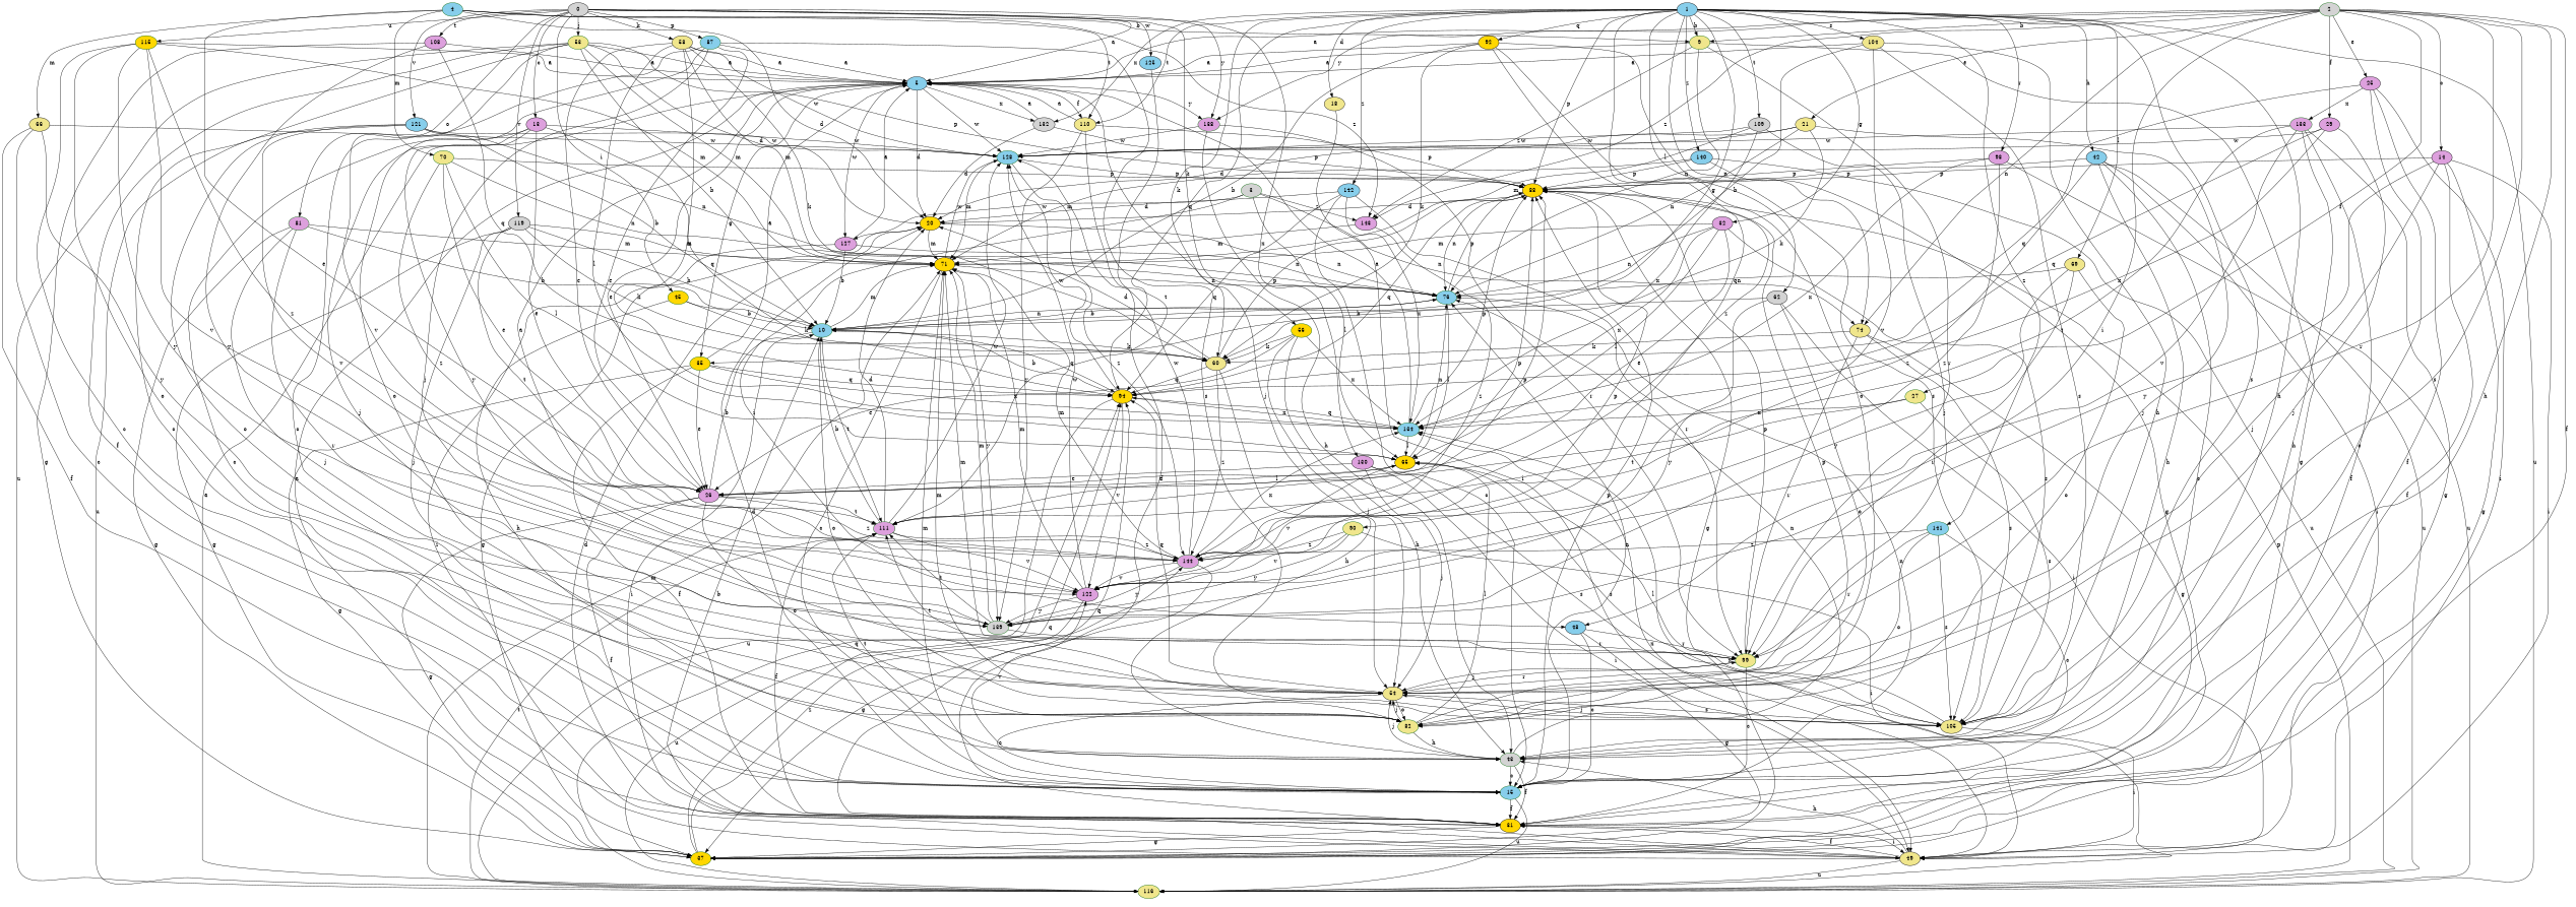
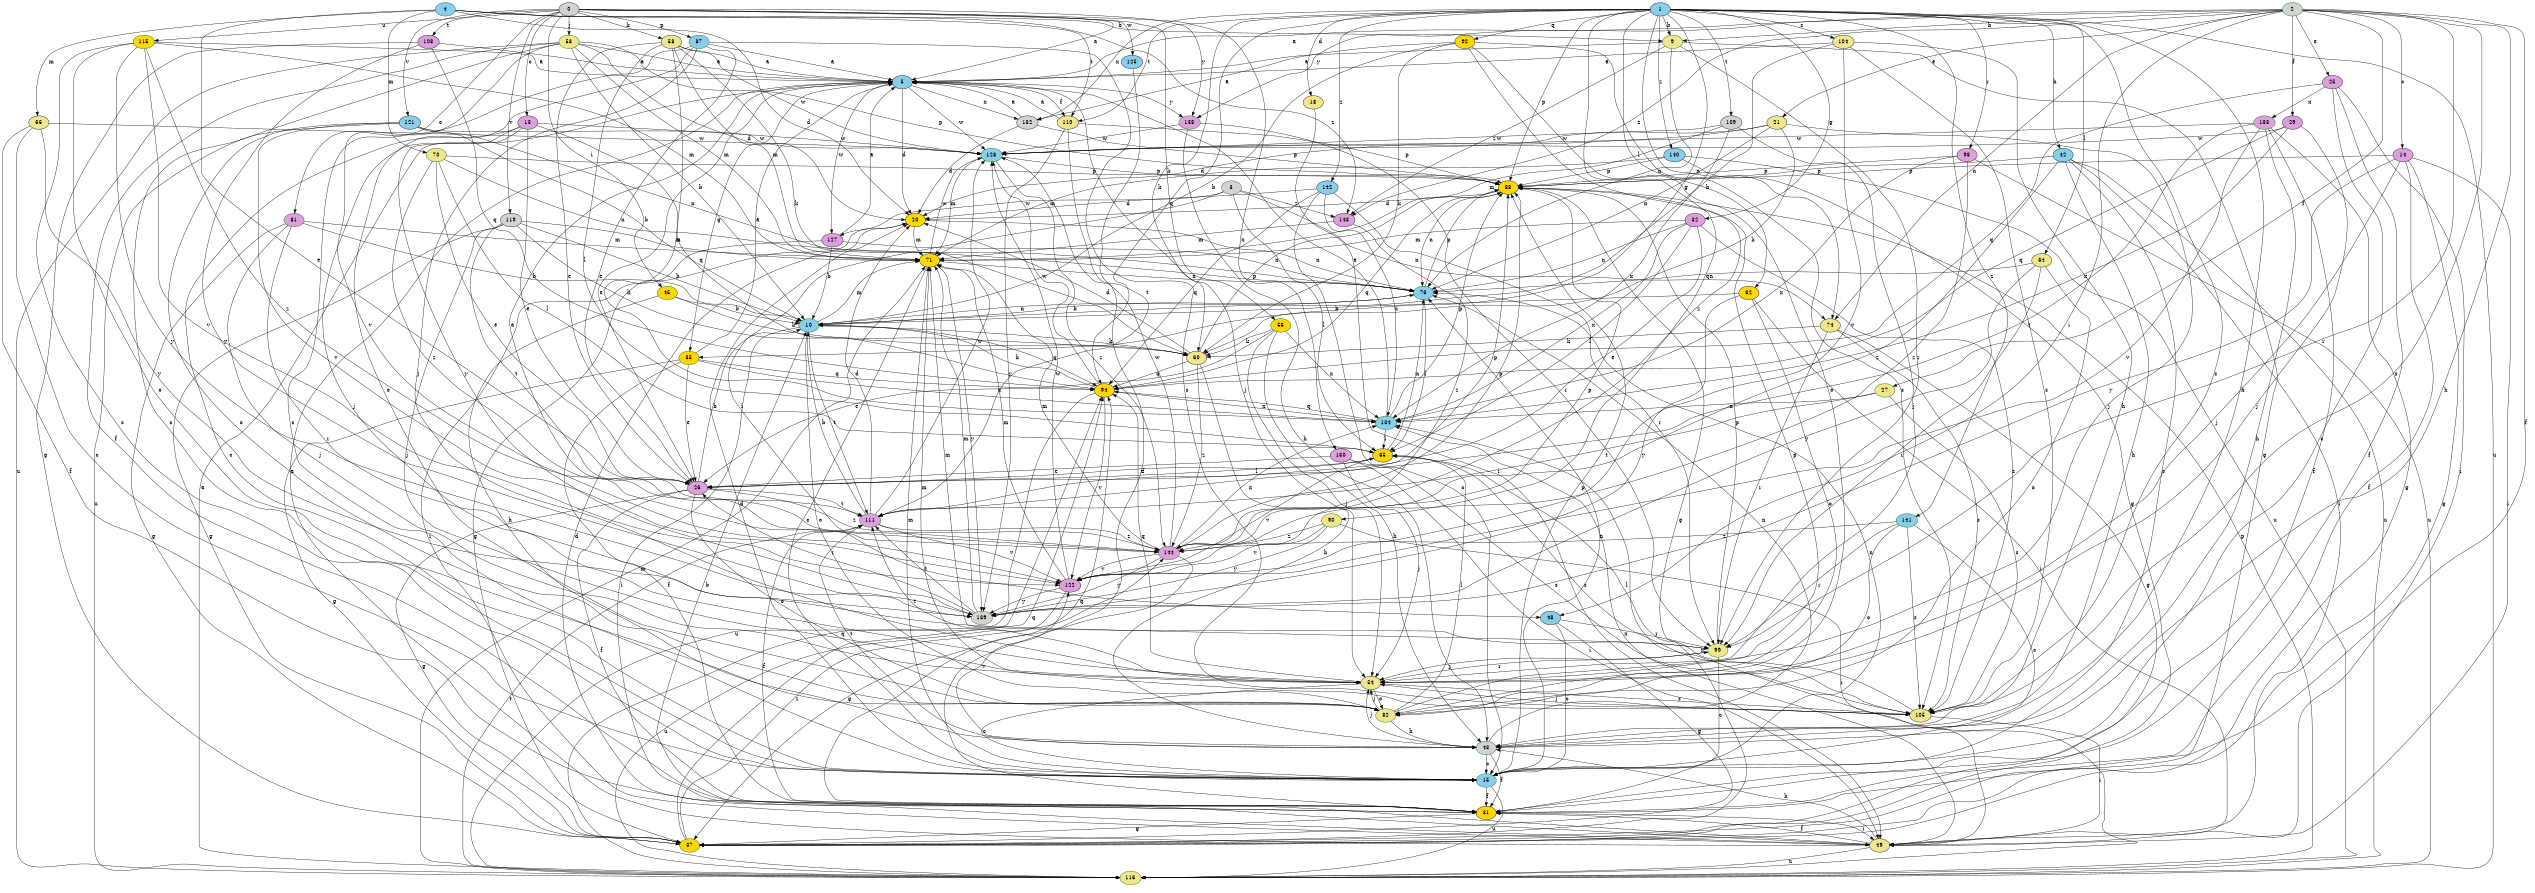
  strict digraph {
    node [color=black fillcolor=khaki style=filled]
    0 [fillcolor=lightgrey]
    5 [fillcolor=skyblue]
    13 [fillcolor=plum]
    45 [color=darkgreen fillcolor=gold]
    53 [color=darkgreen]
    56 [color=darkgreen fillcolor=gold]
    58
    81 [color=darkgreen fillcolor=plum]
    87 [color=darkgreen fillcolor=skyblue]
    108 [fillcolor=plum]
    115 [color=darkgreen fillcolor=gold]
    119 [fillcolor=lightgrey]
    121 [fillcolor=skyblue]
    125 [fillcolor=skyblue]
    130 [fillcolor=plum]
    138 [color=darkgreen fillcolor=plum]
    35 [color=darkgreen fillcolor=gold]
    110
    132 [fillcolor=lightgrey]
    127 [fillcolor=plum]
    20 [fillcolor=gold]
    26 [fillcolor=plum]
    54
    128 [color=darkgreen fillcolor=skyblue]
    94 [fillcolor=gold]
    15 [color=darkgreen fillcolor=skyblue]
    139 [color=darkgreen fillcolor=lightgrey]
    43 [color=darkgreen fillcolor=lightgrey]
    60
    10 [color=darkgreen fillcolor=skyblue]
    88 [fillcolor=gold]
    116 [color=darkgreen]
    31 [fillcolor=gold]
    71 [fillcolor=gold]
    122 [fillcolor=plum]
    134 [color=darkgreen fillcolor=skyblue]
    65 [fillcolor=gold]
    99 [color=darkgreen]
    37 [color=darkgreen fillcolor=gold]
    105
    82 [color=darkgreen]
    144 [color=darkgreen fillcolor=plum]
    111 [color=darkgreen fillcolor=plum]
    76 [color=darkgreen fillcolor=skyblue]
    49
    1 [fillcolor=skyblue]
    9 [color=darkgreen]
    18
    32 [fillcolor=plum]
    42 [fillcolor=skyblue]
-   62 [fillcolor=lightgrey]
-   64 [label=69]
+   62 [fillcolor=gold]
+   64
    74
    90 [color=darkgreen]
    92 [fillcolor=gold]
    98 [fillcolor=plum]
    104
    109 [fillcolor=lightgrey]
    140 [fillcolor=skyblue]
    141 [color=darkgreen fillcolor=skyblue]
    142 [fillcolor=skyblue]
    143 [fillcolor=plum]
    2 [color=darkgreen fillcolor=lightgrey]
    14 [fillcolor=plum]
    21
    25 [fillcolor=plum]
    27 [color=darkgreen]
    29 [fillcolor=plum]
    48 [fillcolor=skyblue]
    133 [color=darkgreen fillcolor=plum]
    3 [color=darkgreen fillcolor=lightgrey]
    4 [color=darkgreen fillcolor=skyblue]
    66
    70 [color=darkgreen]
    0 -> 5 [label=a]
    0 -> 13 [label=c]
    0 -> 45 [label=i]
    0 -> 53 [label=j]
    0 -> 56 [label=k]
    0 -> 58 [label=k]
    0 -> 81 [label=o]
    0 -> 87 [label=p]
    0 -> 108 [label=t]
    0 -> 115 [label=u]
    0 -> 119 [label=v]
    0 -> 121 [label=v]
    0 -> 125 [label=w]
    0 -> 130 [label=x]
    0 -> 138 [label=y]
    5 -> 138 [label=y]
    5 -> 35 [label=g]
    5 -> 110 [label=f]
    5 -> 132 [label=x]
    5 -> 127 [label=w]
    5 -> 20 [label=d]
    5 -> 26 [label=e]
    5 -> 54 [label=j]
    5 -> 128 [label=w]
    13 -> 26 [label=e]
    13 -> 54 [label=j]
    13 -> 128 [label=w]
    13 -> 94 [label=q]
    13 -> 15 [label=c]
    13 -> 139 [label=y]
    45 -> 43 [label=h]
    45 -> 60 [label=k]
    45 -> 10 [label=b]
    53 -> 5 [label=a]
    53 -> 20 [label=d]
    53 -> 15 [label=c]
    53 -> 10 [label=b]
    53 -> 88 [label=p]
    53 -> 116 [label=u]
    53 -> 31 [label=f]
    53 -> 71 [label=m]
    53 -> 122 [label=v]
    56 -> 26 [label=e]
    56 -> 54 [label=j]
    56 -> 43 [label=h]
    56 -> 60 [label=k]
    56 -> 134 [label=x]
    58 -> 5 [label=a]
    58 -> 26 [label=e]
    58 -> 128 [label=w]
    58 -> 60 [label=k]
    58 -> 71 [label=m]
    58 -> 134 [label=x]
    58 -> 65 [label=l]
    81 -> 54 [label=j]
    81 -> 10 [label=b]
    81 -> 71 [label=m]
    81 -> 99 [label=r]
    81 -> 37 [label=g]
    87 -> 5 [label=a]
    87 -> 26 [label=e]
    87 -> 54 [label=j]
    87 -> 15 [label=c]
    87 -> 105 [label=s]
    87 -> 82 [label=o]
    108 -> 5 [label=a]
    108 -> 94 [label=q]
    108 -> 139 [label=y]
    108 -> 37 [label=g]
    115 -> 5 [label=a]
    115 -> 15 [label=c]
    115 -> 139 [label=y]
    115 -> 71 [label=m]
    115 -> 122 [label=v]
    115 -> 82 [label=o]
    115 -> 144 [label=z]
    119 -> 54 [label=j]
    119 -> 60 [label=k]
    119 -> 10 [label=b]
    119 -> 71 [label=m]
    119 -> 37 [label=g]
    119 -> 111 [label=t]
    121 -> 128 [label=w]
    121 -> 10 [label=b]
    121 -> 116 [label=u]
    121 -> 122 [label=v]
    121 -> 82 [label=o]
    121 -> 76 [label=n]
    125 -> 111 [label=t]
    130 -> 26 [label=e]
    130 -> 54 [label=j]
    130 -> 105 [label=s]
    130 -> 49 [label=i]
    138 -> 128 [label=w]
    138 -> 43 [label=h]
    138 -> 99 [label=r]
    35 -> 5 [label=a]
    35 -> 26 [label=e]
    35 -> 94 [label=q]
    35 -> 31 [label=f]
    35 -> 134 [label=x]
    35 -> 37 [label=g]
    110 -> 5 [label=a]
    110 -> 139 [label=y]
    110 -> 88 [label=p]
    110 -> 31 [label=f]
    132 -> 5 [label=a]
    132 -> 20 [label=d]
    132 -> 88 [label=p]
    127 -> 5 [label=a]
    127 -> 10 [label=b]
    127 -> 76 [label=n]
    127 -> 49 [label=i]
    20 -> 71 [label=m]
    20 -> 37 [label=g]
    20 -> 76 [label=n]
    26 -> 10 [label=b]
    26 -> 31 [label=f]
    26 -> 65 [label=l]
    26 -> 37 [label=g]
    26 -> 82 [label=o]
    26 -> 144 [label=z]
    26 -> 111 [label=t]
    54 -> 94 [label=q]
    54 -> 15 [label=c]
    54 -> 99 [label=r]
    54 -> 105 [label=s]
    54 -> 82 [label=o]
    54 -> 111 [label=t]
    128 -> 88 [label=p]
    128 -> 71 [label=m]
    128 -> 144 [label=z]
    94 -> 128 [label=w]
    94 -> 10 [label=b]
    94 -> 116 [label=u]
    94 -> 122 [label=v]
    94 -> 134 [label=x]
    15 -> 20 [label=d]
    15 -> 88 [label=p]
    15 -> 116 [label=u]
    15 -> 31 [label=f]
    15 -> 71 [label=m]
    15 -> 76 [label=n]
    139 -> 71 [label=m]
-   139 -> 99 [label=r]
+   139 -> 26 [label=r]
    139 -> 111 [label=t]
    43 -> 54 [label=j]
    43 -> 15 [label=c]
    43 -> 31 [label=f]
    43 -> 122 [label=v]
    43 -> 111 [label=t]
    43 -> 76 [label=n]
    60 -> 20 [label=d]
    60 -> 94 [label=q]
    60 -> 43 [label=h]
    60 -> 88 [label=p]
    60 -> 144 [label=z]
    10 -> 94 [label=q]
    10 -> 60 [label=k]
    10 -> 71 [label=m]
    10 -> 82 [label=o]
    10 -> 111 [label=t]
    10 -> 76 [label=n]
    10 -> 49 [label=i]
    88 -> 20 [label=d]
    88 -> 94 [label=q]
    88 -> 37 [label=g]
    88 -> 76 [label=n]
    116 -> 5 [label=a]
    116 -> 94 [label=q]
    116 -> 88 [label=p]
    116 -> 71 [label=m]
    116 -> 134 [label=x]
    116 -> 111 [label=t]
    31 -> 94 [label=q]
    31 -> 37 [label=g]
    31 -> 76 [label=n]
    31 -> 49 [label=i]
    71 -> 128 [label=w]
    71 -> 15 [label=c]
    71 -> 139 [label=y]
    71 -> 76 [label=n]
    122 -> 128 [label=w]
    122 -> 139 [label=y]
    122 -> 88 [label=p]
    122 -> 116 [label=u]
    122 -> 71 [label=m]
    134 -> 5 [label=a]
    134 -> 94 [label=q]
    134 -> 88 [label=p]
    134 -> 65 [label=l]
    65 -> 26 [label=e]
    65 -> 122 [label=v]
    65 -> 105 [label=s]
    65 -> 76 [label=n]
    99 -> 54 [label=j]
    99 -> 15 [label=c]
    99 -> 88 [label=p]
    99 -> 71 [label=m]
    37 -> 94 [label=q]
    37 -> 144 [label=z]
    105 -> 54 [label=j]
    105 -> 71 [label=m]
    105 -> 65 [label=l]
    105 -> 49 [label=i]
    82 -> 54 [label=j]
    82 -> 43 [label=h]
    82 -> 88 [label=p]
    82 -> 65 [label=l]
    144 -> 5 [label=a]
    144 -> 128 [label=w]
    144 -> 139 [label=y]
    144 -> 88 [label=p]
    144 -> 71 [label=m]
    144 -> 122 [label=v]
    144 -> 134 [label=x]
    144 -> 37 [label=g]
    111 -> 20 [label=d]
    111 -> 128 [label=w]
    111 -> 10 [label=b]
    111 -> 88 [label=p]
    111 -> 31 [label=f]
    111 -> 122 [label=v]
    111 -> 144 [label=z]
    76 -> 10 [label=b]
    76 -> 88 [label=p]
    76 -> 65 [label=l]
    49 -> 5 [label=a]
    49 -> 20 [label=d]
    49 -> 43 [label=h]
    49 -> 10 [label=b]
    49 -> 116 [label=u]
    49 -> 31 [label=f]
    49 -> 134 [label=x]
    1 -> 35 [label=g]
    1 -> 110 [label=t]
    1 -> 132 [label=x]
    1 -> 94 [label=q]
    1 -> 43 [label=h]
    1 -> 60 [label=k]
    1 -> 88 [label=p]
    1 -> 116 [label=u]
    1 -> 105 [label=s]
    1 -> 9 [label=b]
    1 -> 18 [label=d]
    1 -> 32 [label=g]
    1 -> 42 [label=h]
    1 -> 62 [label=l]
    1 -> 64 [label=l]
    1 -> 74 [label=n]
    1 -> 90 [label=q]
    1 -> 92 [label=q]
    1 -> 98 [label=r]
    1 -> 104 [label=s]
    1 -> 109 [label=t]
    1 -> 140 [label=z]
    1 -> 141 [label=z]
    1 -> 142 [label=z]
    9 -> 5 [label=a]
    9 -> 99 [label=r]
    9 -> 37 [label=g]
    9 -> 76 [label=n]
    9 -> 143 [label=z]
    18 -> 49 [label=i]
    32 -> 26 [label=e]
    32 -> 71 [label=m]
    32 -> 134 [label=x]
    32 -> 65 [label=l]
    32 -> 105 [label=s]
    32 -> 76 [label=n]
    42 -> 15 [label=c]
    42 -> 43 [label=h]
    42 -> 88 [label=p]
    42 -> 116 [label=u]
    42 -> 144 [label=z]
    42 -> 49 [label=i]
    62 -> 139 [label=y]
    62 -> 10 [label=b]
    62 -> 82 [label=o]
    62 -> 49 [label=i]
    64 -> 139 [label=y]
    64 -> 99 [label=r]
    64 -> 82 [label=o]
    64 -> 76 [label=n]
    74 -> 60 [label=k]
    74 -> 99 [label=r]
    74 -> 37 [label=g]
    74 -> 105 [label=s]
    90 -> 139 [label=y]
    90 -> 122 [label=v]
    90 -> 144 [label=z]
    90 -> 49 [label=i]
-   92 -> 5 [label=a]
+   92 -> 132 [label=a]
    92 -> 60 [label=k]
    92 -> 10 [label=b]
    92 -> 105 [label=s]
    92 -> 82 [label=o]
    92 -> 144 [label=z]
    98 -> 88 [label=p]
    98 -> 116 [label=u]
    98 -> 134 [label=x]
    98 -> 144 [label=z]
    104 -> 5 [label=a]
    104 -> 43 [label=h]
    104 -> 10 [label=b]
    104 -> 122 [label=v]
    104 -> 105 [label=s]
    109 -> 54 [label=j]
    109 -> 128 [label=w]
    109 -> 71 [label=m]
    109 -> 134 [label=x]
    140 -> 88 [label=p]
    140 -> 116 [label=u]
    140 -> 71 [label=m]
    140 -> 37 [label=g]
    141 -> 15 [label=c]
    141 -> 99 [label=r]
    141 -> 105 [label=s]
    141 -> 82 [label=o]
    141 -> 144 [label=z]
    142 -> 20 [label=d]
    142 -> 94 [label=q]
    142 -> 15 [label=c]
    142 -> 134 [label=x]
    142 -> 99 [label=r]
    143 -> 71 [label=m]
    143 -> 144 [label=z]
    2 -> 5 [label=a]
    2 -> 138 [label=y]
    2 -> 43 [label=h]
    2 -> 31 [label=f]
    2 -> 99 [label=r]
    2 -> 105 [label=s]
    2 -> 9 [label=b]
    2 -> 74 [label=n]
    2 -> 143 [label=z]
    2 -> 14 [label=c]
    2 -> 21 [label=e]
    2 -> 25 [label=e]
    2 -> 27 [label=f]
    2 -> 29 [label=f]
    2 -> 48 [label=i]
    14 -> 54 [label=j]
    14 -> 139 [label=y]
    14 -> 88 [label=p]
    14 -> 31 [label=f]
    14 -> 37 [label=g]
    14 -> 49 [label=i]
    21 -> 20 [label=d]
    21 -> 54 [label=j]
    21 -> 128 [label=w]
    21 -> 60 [label=k]
    21 -> 76 [label=n]
    25 -> 94 [label=q]
    25 -> 15 [label=c]
    25 -> 31 [label=f]
    25 -> 49 [label=i]
    25 -> 133 [label=x]
    27 -> 134 [label=x]
    27 -> 105 [label=s]
    27 -> 111 [label=t]
    29 -> 54 [label=j]
    29 -> 128 [label=w]
    29 -> 94 [label=q]
    29 -> 134 [label=x]
    48 -> 15 [label=c]
    48 -> 99 [label=r]
    48 -> 37 [label=g]
    133 -> 128 [label=w]
    133 -> 43 [label=h]
    133 -> 31 [label=f]
    133 -> 122 [label=v]
    133 -> 37 [label=g]
    133 -> 111 [label=t]
    3 -> 127 [label=w]
    3 -> 65 [label=l]
    3 -> 74 [label=n]
    3 -> 143 [label=z]
    3 -> 48 [label=i]
    4 -> 110 [label=t]
    4 -> 20 [label=d]
    4 -> 26 [label=e]
    4 -> 9 [label=b]
    4 -> 143 [label=z]
    4 -> 66 [label=m]
    4 -> 70 [label=m]
    66 -> 128 [label=w]
    66 -> 15 [label=c]
    66 -> 139 [label=y]
    66 -> 31 [label=f]
    70 -> 26 [label=e]
    70 -> 88 [label=p]
    70 -> 65 [label=l]
    70 -> 144 [label=z]
    70 -> 76 [label=n]
  }
